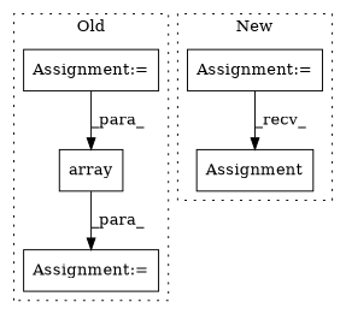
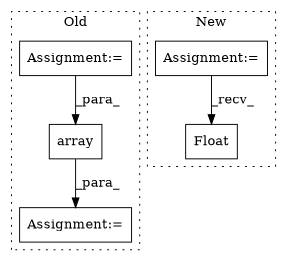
  digraph {
    node [a=7 l=1 shape=box]
    n1 [a=32 l="6,1" label=array s="582,614"]
    n2 [label="Assignment:=" s=685]
    n3 [label="Assignment:=" s=359]
-   n4 [a=32 l=7 label=Assignment s=398]
+   n4 [a=32 l=7 label=Float s=398]
    n5 [label="Assignment:=" s=340]
    subgraph cluster_1 {
      label=Old
      style=dotted
      n1
      n2
      n3
    }
    subgraph cluster_2 {
      label=New
      style=dotted
      n4
      n5
    }
    n1 -> n2 [label=_para_]
    n3 -> n1 [label=_para_]
    n5 -> n4 [label=_recv_]
  }
